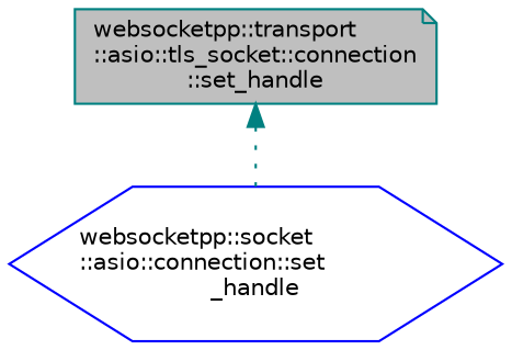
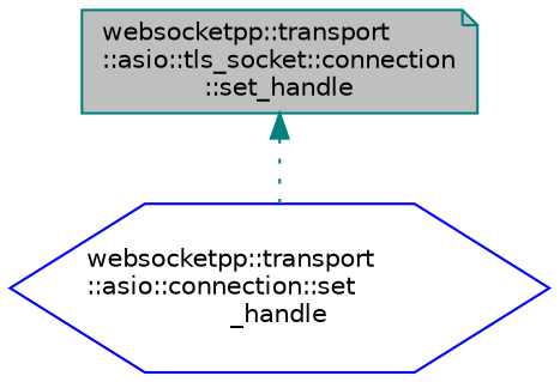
  digraph {
    rankdir=TB
    node [fontname=Helvetica fontsize=10 style=filled]
    n1 [color=teal fillcolor=grey75 fontcolor=black height=0.2 label="websocketpp::transport\l::asio::tls_socket::connection\l::set_handle" shape=note width=0.4]
-   n2 [color=blue fillcolor=white height=0.2 label="websocketpp::socket\l::asio::connection::set\l_handle" shape=hexagon width=0.4]
+   n2 [color=blue fillcolor=white height=0.2 label="websocketpp::transport\l::asio::connection::set\l_handle" shape=hexagon width=0.4]
    n1 -> n2 [color=teal dir=back fontname=Helvetica fontsize=10 labelfontname=Helvetica labelfontsize=10 style=dotted]
  }
